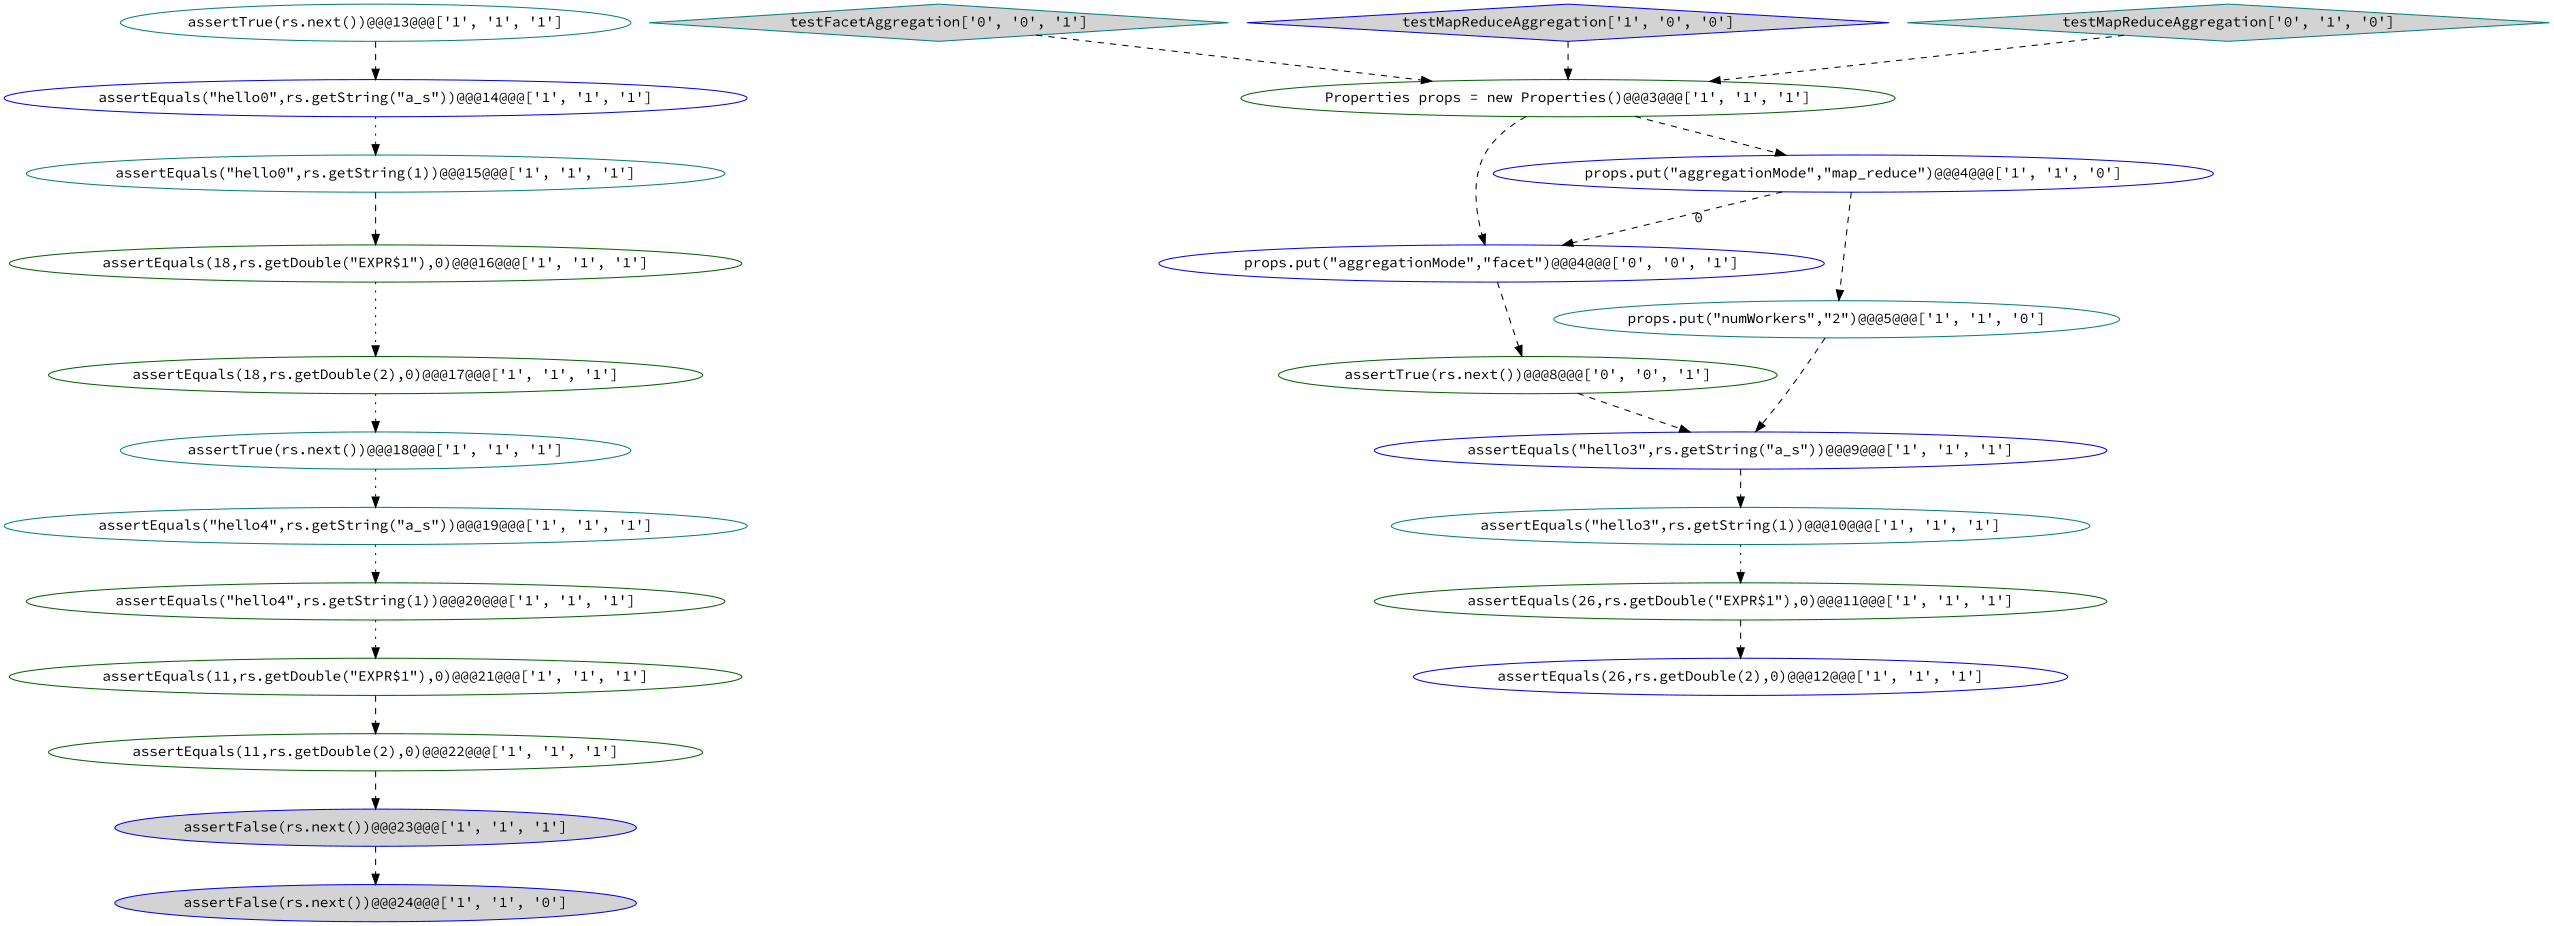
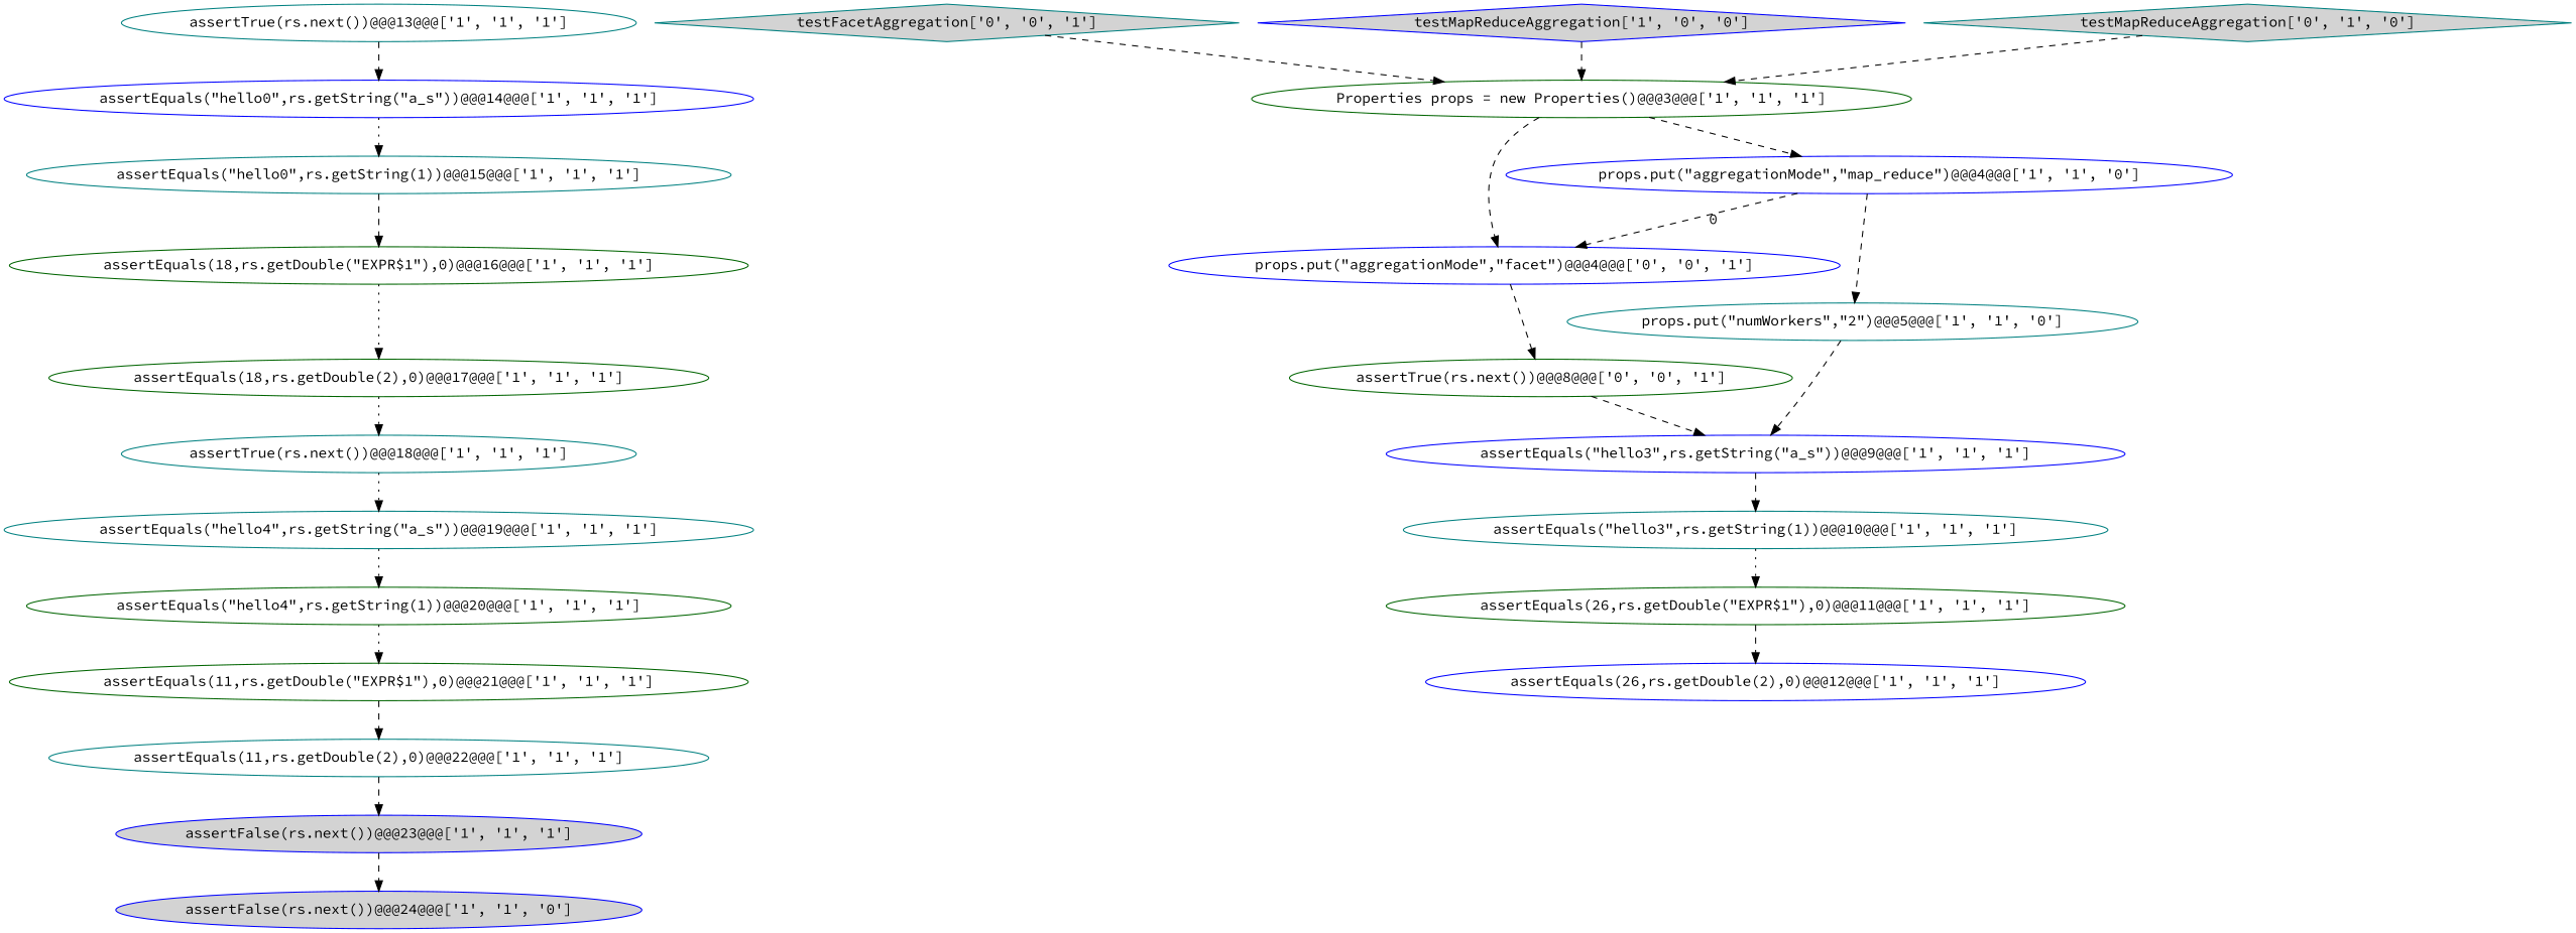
  digraph {
    fontname="Source Code Pro"
    node [color=teal fillcolor=white fontname="Source Code Pro" shape=ellipse style=filled]
    edge [fontname="Source Code Pro" style=dashed]
    n1 [color=darkgreen label="assertEquals(11,rs.getDouble(\"EXPR$1\"),0)@@@21@@@['1', '1', '1']"]
-   n2 [color=darkgreen label="assertEquals(11,rs.getDouble(2),0)@@@22@@@['1', '1', '1']"]
+   n2 [label="assertEquals(11,rs.getDouble(2),0)@@@22@@@['1', '1', '1']"]
    n3 [color=blue fillcolor=lightgray label="assertFalse(rs.next())@@@23@@@['1', '1', '1']"]
    n4 [fillcolor=lightgray label="testFacetAggregation['0', '0', '1']" shape=diamond]
    n5 [color=darkgreen label="Properties props = new Properties()@@@3@@@['1', '1', '1']"]
    n6 [color=blue label="props.put(\"aggregationMode\",\"facet\")@@@4@@@['0', '0', '1']"]
    n7 [color=blue label="props.put(\"aggregationMode\",\"map_reduce\")@@@4@@@['1', '1', '0']"]
    n8 [color=darkgreen label="assertTrue(rs.next())@@@8@@@['0', '0', '1']"]
    n9 [color=blue label="assertEquals(\"hello3\",rs.getString(\"a_s\"))@@@9@@@['1', '1', '1']"]
    n10 [label="assertEquals(\"hello3\",rs.getString(1))@@@10@@@['1', '1', '1']"]
    n11 [label="assertEquals(\"hello0\",rs.getString(1))@@@15@@@['1', '1', '1']"]
    n12 [color=darkgreen label="assertEquals(18,rs.getDouble(\"EXPR$1\"),0)@@@16@@@['1', '1', '1']"]
    n13 [color=darkgreen label="assertEquals(18,rs.getDouble(2),0)@@@17@@@['1', '1', '1']"]
    n14 [color=blue label="assertEquals(\"hello0\",rs.getString(\"a_s\"))@@@14@@@['1', '1', '1']"]
    n15 [color=blue label="assertEquals(26,rs.getDouble(2),0)@@@12@@@['1', '1', '1']"]
    n16 [label="assertTrue(rs.next())@@@13@@@['1', '1', '1']"]
    n17 [color=darkgreen label="assertEquals(\"hello4\",rs.getString(1))@@@20@@@['1', '1', '1']"]
    n18 [color=darkgreen label="assertEquals(26,rs.getDouble(\"EXPR$1\"),0)@@@11@@@['1', '1', '1']"]
    n19 [label="assertTrue(rs.next())@@@18@@@['1', '1', '1']"]
    n20 [label="assertEquals(\"hello4\",rs.getString(\"a_s\"))@@@19@@@['1', '1', '1']"]
    n21 [color=blue fillcolor=lightgray label="assertFalse(rs.next())@@@24@@@['1', '1', '0']"]
    n22 [label="props.put(\"numWorkers\",\"2\")@@@5@@@['1', '1', '0']"]
    n23 [color=blue fillcolor=lightgray label="testMapReduceAggregation['1', '0', '0']" shape=diamond]
    n24 [fillcolor=lightgray label="testMapReduceAggregation['0', '1', '0']" shape=diamond]
    n1 -> n2
    n2 -> n3
    n3 -> n21
    n4 -> n5
    n5 -> n6
    n5 -> n7
    n6 -> n8
    n7 -> n6 [label=0]
    n7 -> n22
    n8 -> n9
    n9 -> n10
    n10 -> n18 [style=dotted]
    n11 -> n12
    n12 -> n13 [style=dotted]
    n13 -> n19 [style=dotted]
    n14 -> n11 [style=dotted]
    n16 -> n14
    n17 -> n1 [style=dotted]
    n18 -> n15
    n19 -> n20 [style=dotted]
    n20 -> n17 [style=dotted]
    n22 -> n9
    n23 -> n5
    n24 -> n5
  }
